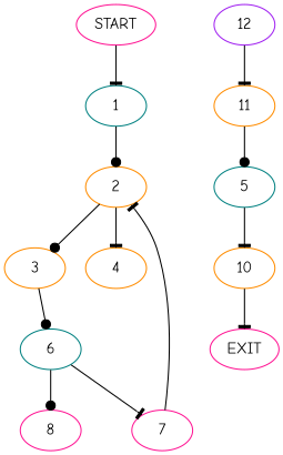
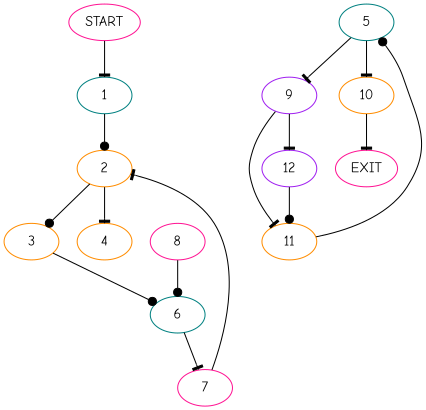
  digraph {
    fontname="Comic Neue"
    node [color=darkorange fontname="Comic Neue"]
    edge [arrowhead=tee fontname="Comic Neue"]
    n1 [color=deeppink label=START]
    1 [color=teal]
    2
    n4 [color=deeppink label=EXIT]
    3
    4
    6 [color=teal]
    7 [color=deeppink]
    8 [color=deeppink]
    5 [color=teal]
+   9 [color=purple]
    10
    11
    12 [color=purple]
    n1 -> 1
    1 -> 2 [arrowhead=dot]
    2 -> 3 [arrowhead=dot]
    2 -> 4
    3 -> 6 [arrowhead=dot]
    6 -> 7
-   6 -> 8 [arrowhead=dot]
+   8 -> 6 [arrowhead=dot]
    7 -> 2
+   5 -> 9
    5 -> 10
+   9 -> 11
+   9 -> 12
    10 -> n4
    11 -> 5 [arrowhead=dot]
-   12 -> 11
+   12 -> 11 [arrowhead=dot]
  }
